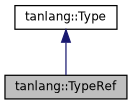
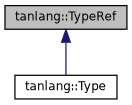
  digraph {
    node [color=black fontname=Helvetica fontsize=10 shape=record style=filled]
    n1 [fillcolor=grey75 fontcolor=black height=0.2 label="tanlang::TypeRef" width=0.4]
    n2 [fillcolor=white height=0.2 label="tanlang::Type" width=0.4]
-   n2 -> n1 [color=midnightblue dir=back fontname=Helvetica fontsize=10 labelfontname=Helvetica labelfontsize=10 style=solid]
+   n1 -> n2 [color=midnightblue dir=back fontname=Helvetica fontsize=10 labelfontname=Helvetica labelfontsize=10 style=solid]
  }
